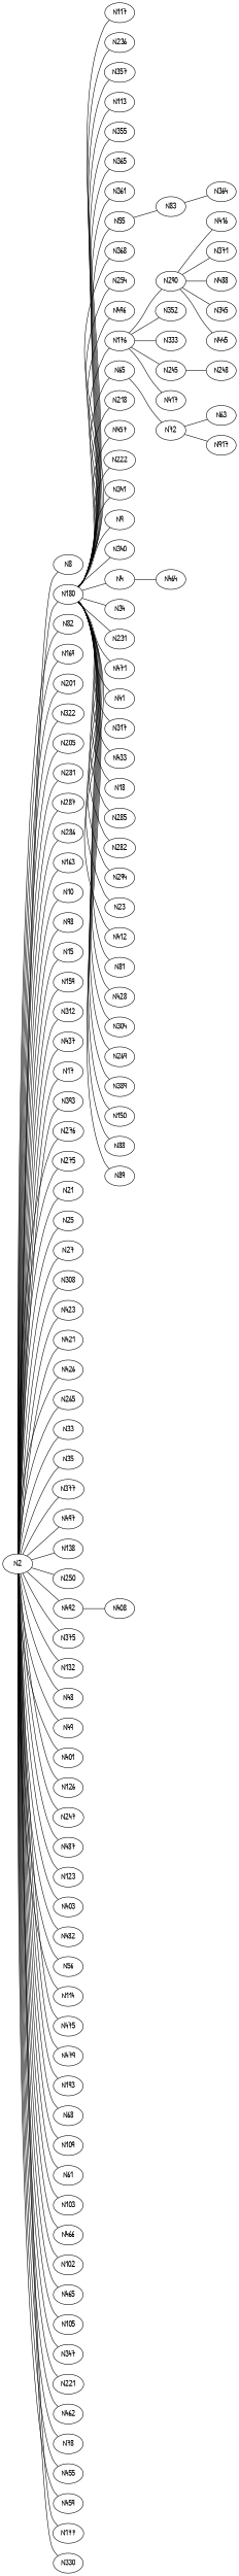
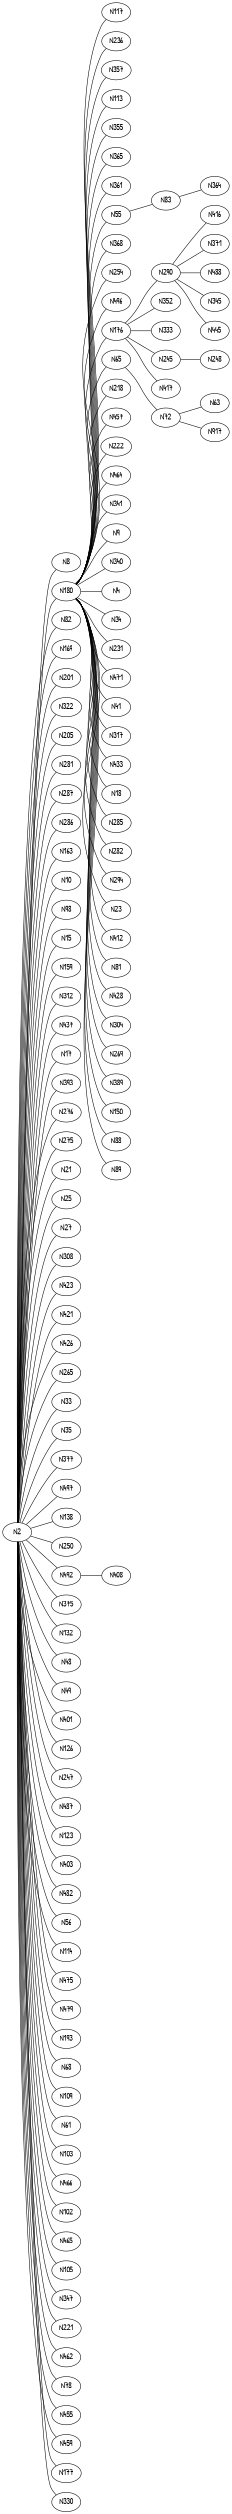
  graph {
    fontname="Patrick Hand"
    rankdir=LR
    node [fontname="Patrick Hand"]
    edge [fontname="Patrick Hand" weight=1]
    N2
    N8
    N180
    N82
    N169
    N201
    N322
    N205
    N281
    N287
    N286
    N163
    N10
    N98
    N15
    N159
    N312
    N437
    N17
    N393
    N276
    N275
    N21
    N25
    N27
    N308
    N423
    N421
    N426
    N265
    N33
    N35
    N377
    N497
    N138
    N250
    N492
    N375
    N132
    N48
    N49
    N401
    N126
    N247
    N487
    N123
    N403
    N482
    N56
    N114
    N475
    N479
    N193
    N68
    N109
    N61
    N103
    N466
    N102
    N465
    N105
    N347
    N221
    N462
    N78
    N455
    N459
    N177
    N330
    N117
    N236
    N357
    N113
    N355
    N365
    N361
    N55
    N368
    N254
    N496
    N176
    N65
    N218
    N457
    N222
    N464
    N341
    N9
    N340
    N4
    N34
    N231
    N471
    N41
    N317
    N433
    N18
    N285
    N282
    N294
    N23
    N412
    N81
    N428
    N304
    N269
    N389
    N150
    N88
    N89
    N408
    N83
    N290
    N352
    N333
    N245
    N417
    N72
    N416
    N371
    N488
    N345
    N445
    N63
    n125 [label=N917]
    N364
    N248
    N2 -- N8
    N2 -- N180
    N2 -- N82
    N2 -- N169
    N2 -- N201
    N2 -- N322
    N2 -- N205
    N2 -- N281
    N2 -- N287
    N2 -- N286
    N2 -- N163
    N2 -- N10
    N2 -- N98
    N2 -- N15
    N2 -- N159
    N2 -- N312
    N2 -- N437
    N2 -- N17
    N2 -- N393
    N2 -- N276
    N2 -- N275
    N2 -- N21
    N2 -- N25
    N2 -- N27
    N2 -- N308
    N2 -- N423
    N2 -- N421
    N2 -- N426
    N2 -- N265
    N2 -- N33
    N2 -- N35
    N2 -- N377
    N2 -- N497
    N2 -- N138
    N2 -- N250
    N2 -- N492
    N2 -- N375
    N2 -- N132
    N2 -- N48
    N2 -- N49
    N2 -- N401
    N2 -- N126
    N2 -- N247
    N2 -- N487
    N2 -- N123
    N2 -- N403
    N2 -- N482
    N2 -- N56
    N2 -- N114
    N2 -- N475
    N2 -- N479
    N2 -- N193
    N2 -- N68
    N2 -- N109
    N2 -- N61
    N2 -- N103
    N2 -- N466
    N2 -- N102
    N2 -- N465
    N2 -- N105
    N2 -- N347
    N2 -- N221
    N2 -- N462
    N2 -- N78
    N2 -- N455
    N2 -- N459
    N2 -- N177
    N2 -- N330
    N180 -- N117
    N180 -- N236
    N180 -- N357
    N180 -- N113
    N180 -- N355
    N180 -- N365
    N180 -- N361
    N180 -- N55
    N180 -- N368
    N180 -- N254
    N180 -- N496
    N180 -- N176
    N180 -- N65
    N180 -- N218
    N180 -- N457
    N180 -- N222
-   N4 -- N464
+   N180 -- N464
    N180 -- N341
    N180 -- N9
    N180 -- N340
    N180 -- N4
    N180 -- N34
    N180 -- N231
    N180 -- N471
    N180 -- N41
    N180 -- N317
    N180 -- N433
    N180 -- N18
    N180 -- N285
    N180 -- N282
    N180 -- N294
    N180 -- N23
    N180 -- N412
    N180 -- N81
    N180 -- N428
    N180 -- N304
    N180 -- N269
    N180 -- N389
    N180 -- N150
    N180 -- N88
    N180 -- N89
    N492 -- N408
    N55 -- N83
    N176 -- N290
    N176 -- N352
    N176 -- N333
    N176 -- N245
    N176 -- N417
    N65 -- N72
    N83 -- N364
    N290 -- N416
    N290 -- N371
    N290 -- N488
    N290 -- N345
    N290 -- N445
    N245 -- N248
    N72 -- N63
    N72 -- n125
  }
